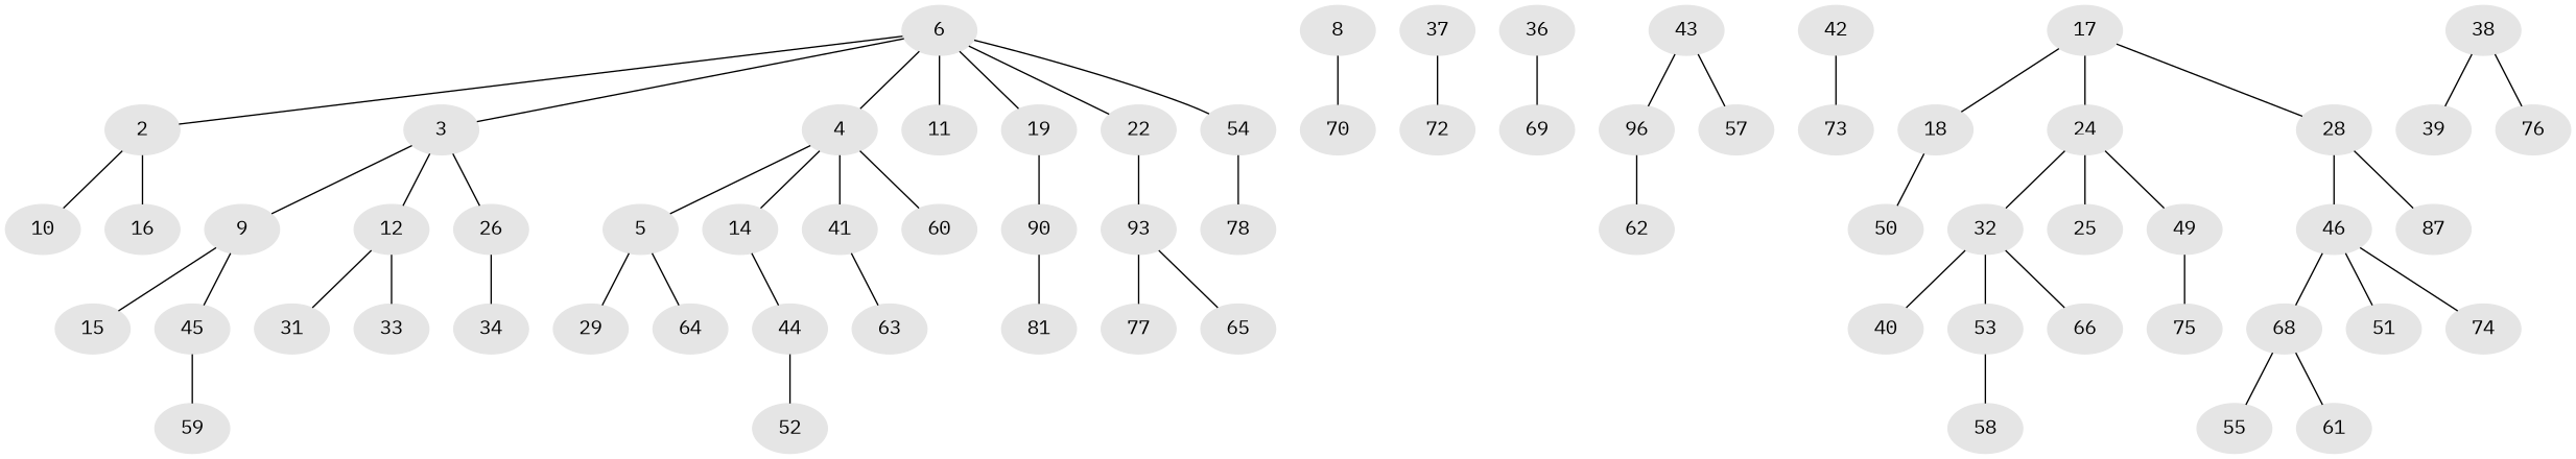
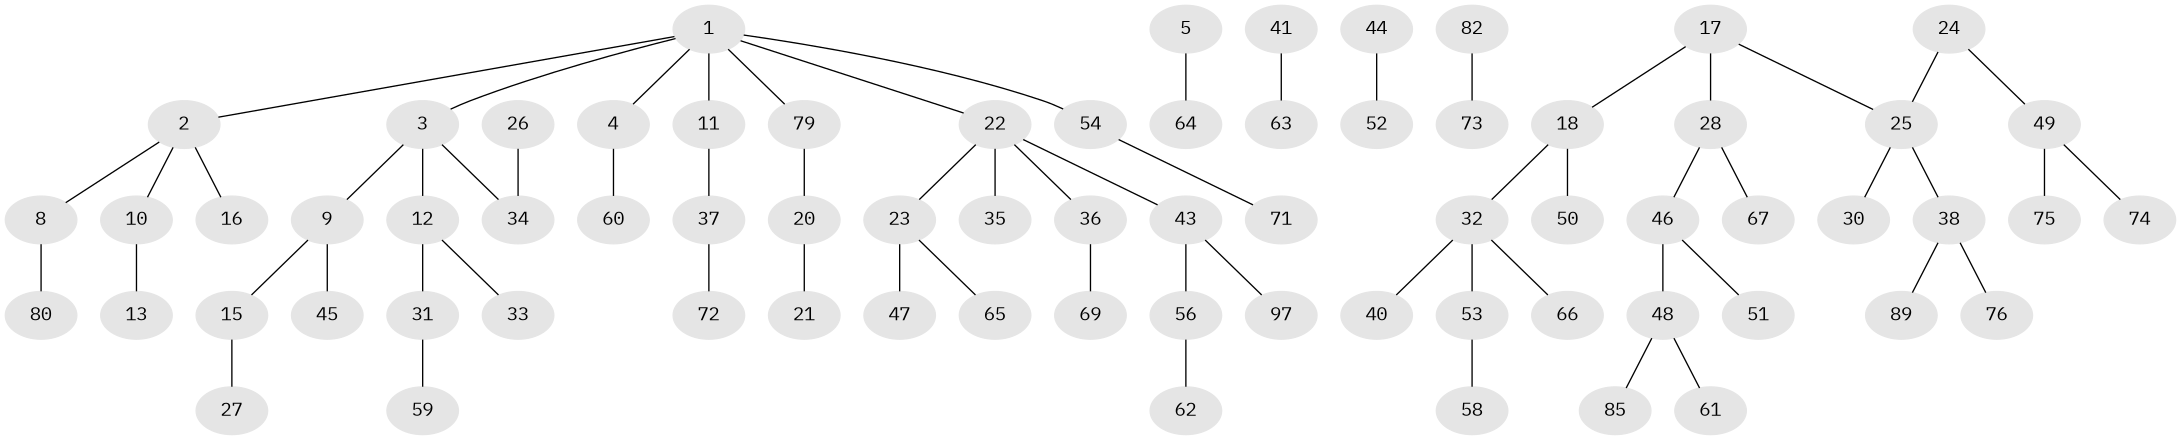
  graph {
    fontname="IBM Plex Mono"
    node [color=gray90 fontname="IBM Plex Mono" style=filled]
    edge [fontname="IBM Plex Mono"]
-   1 [label=6]
+   1
    2
    3
    4
    11
-   19
+   19 [label=79]
    22
    54
    8
    10
    16
    9
    12
    26
    5
-   14
    41
    60
    37
-   20 [label=90]
-   23 [label=93]
+   20
+   23
+   35
    36
    43
-   71 [label=78]
-   70
+   71
+   70 [label=80]
+   13
    15
    45
    31
    33
    34
-   29
    64
    44
    63
-   42
+   42 [label=82]
    73
+   27
    59
    72
    52
    17
    18
    24
    28
    32
    50
    25
    49
    46
-   67 [label=87]
+   67
    40
    53
    66
-   21 [label=81]
-   47 [label=77]
+   21
+   47
    65
    69
-   56 [label=96]
-   57
+   56
+   57 [label=97]
+   30
    38
    75
-   39
+   39 [label=89]
    76
-   48 [label=68]
+   48
    51
    74
    58
    62
-   55
+   55 [label=85]
    61
    1 -- 2
    1 -- 3
    1 -- 4
    1 -- 11
    1 -- 19
    1 -- 22
    1 -- 54
+   2 -- 8
    2 -- 10
    2 -- 16
    3 -- 9
    3 -- 12
-   3 -- 26
-   4 -- 5
-   4 -- 14
-   4 -- 41
+   3 -- 34
    4 -- 60
+   11 -- 37
    19 -- 20
    22 -- 23
+   22 -- 35
+   22 -- 36
+   22 -- 43
    54 -- 71
    8 -- 70
+   10 -- 13
    9 -- 15
    9 -- 45
    12 -- 31
    12 -- 33
    26 -- 34
-   5 -- 29
    5 -- 64
-   14 -- 44
    41 -- 63
    37 -- 72
    20 -- 21
    23 -- 47
    23 -- 65
    36 -- 69
    43 -- 56
    43 -- 57
-   45 -- 59
+   15 -- 27
+   31 -- 59
    44 -- 52
    42 -- 73
    17 -- 18
-   17 -- 24
+   17 -- 25
    17 -- 28
-   24 -- 32
+   18 -- 32
    18 -- 50
    24 -- 25
    24 -- 49
    28 -- 46
    28 -- 67
    32 -- 40
    32 -- 53
    32 -- 66
+   25 -- 30
+   25 -- 38
    49 -- 75
    46 -- 48
    46 -- 51
-   46 -- 74
+   49 -- 74
    53 -- 58
    56 -- 62
    38 -- 39
    38 -- 76
    48 -- 55
    48 -- 61
  }
